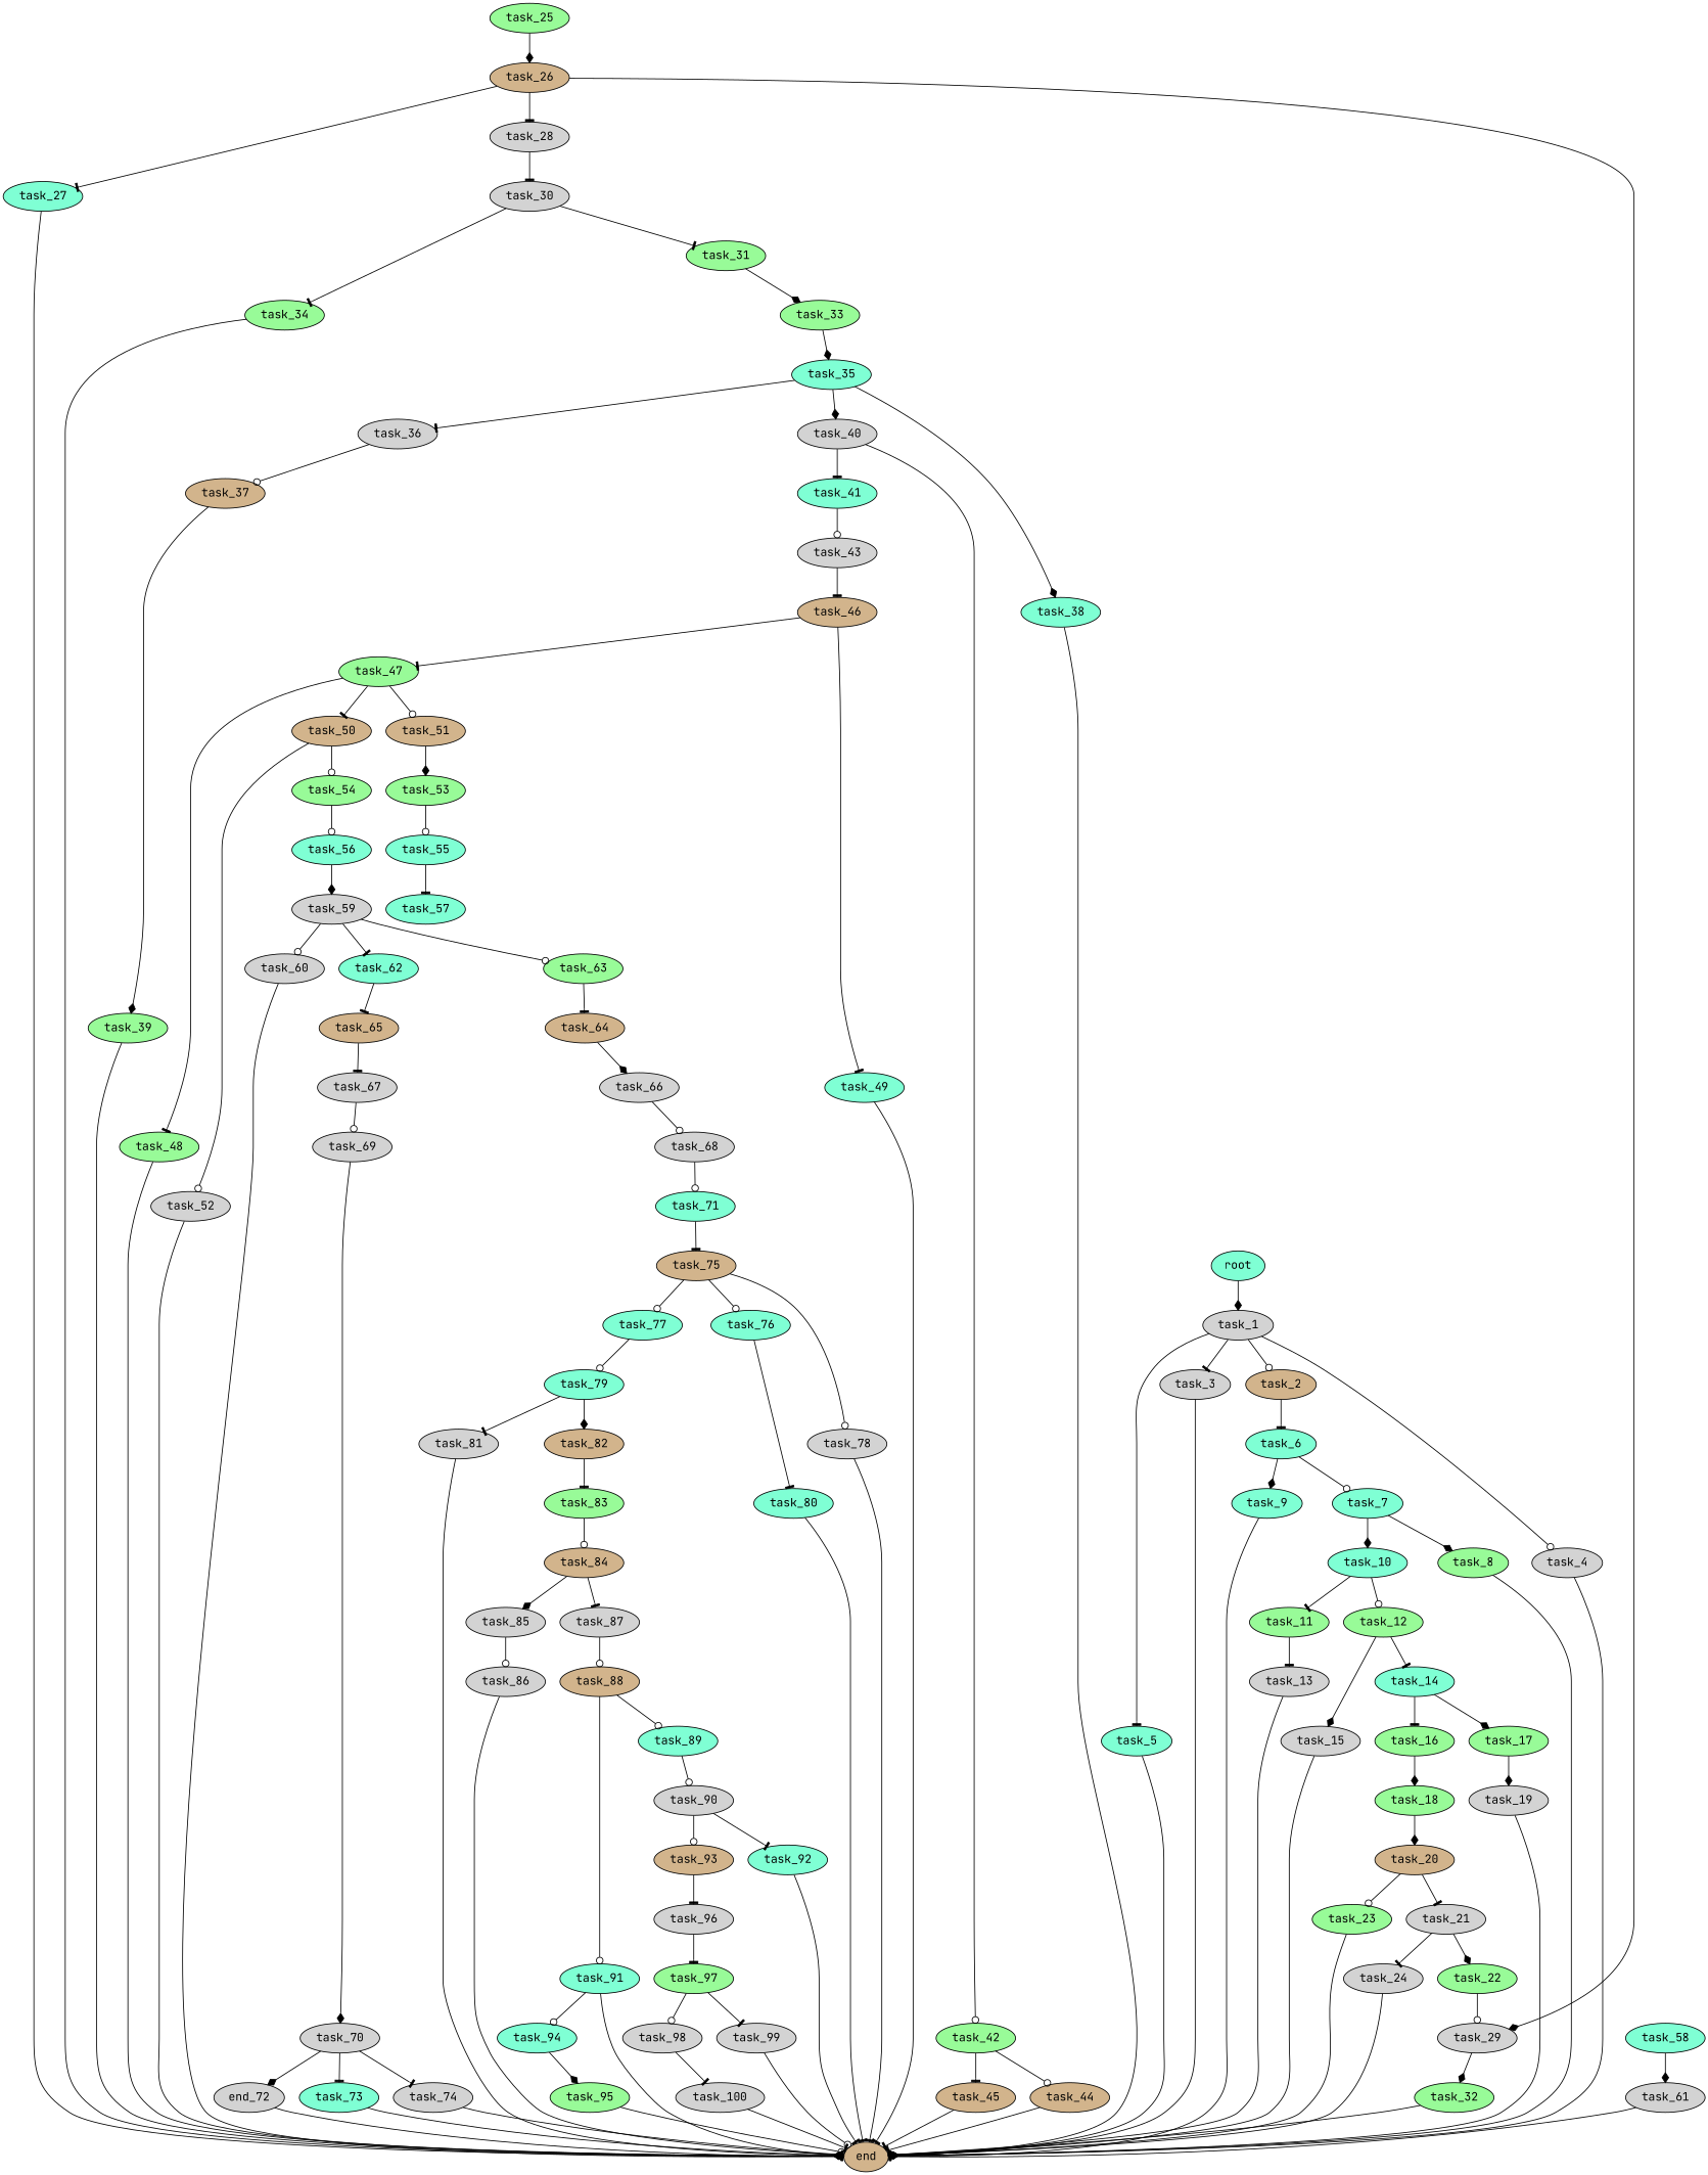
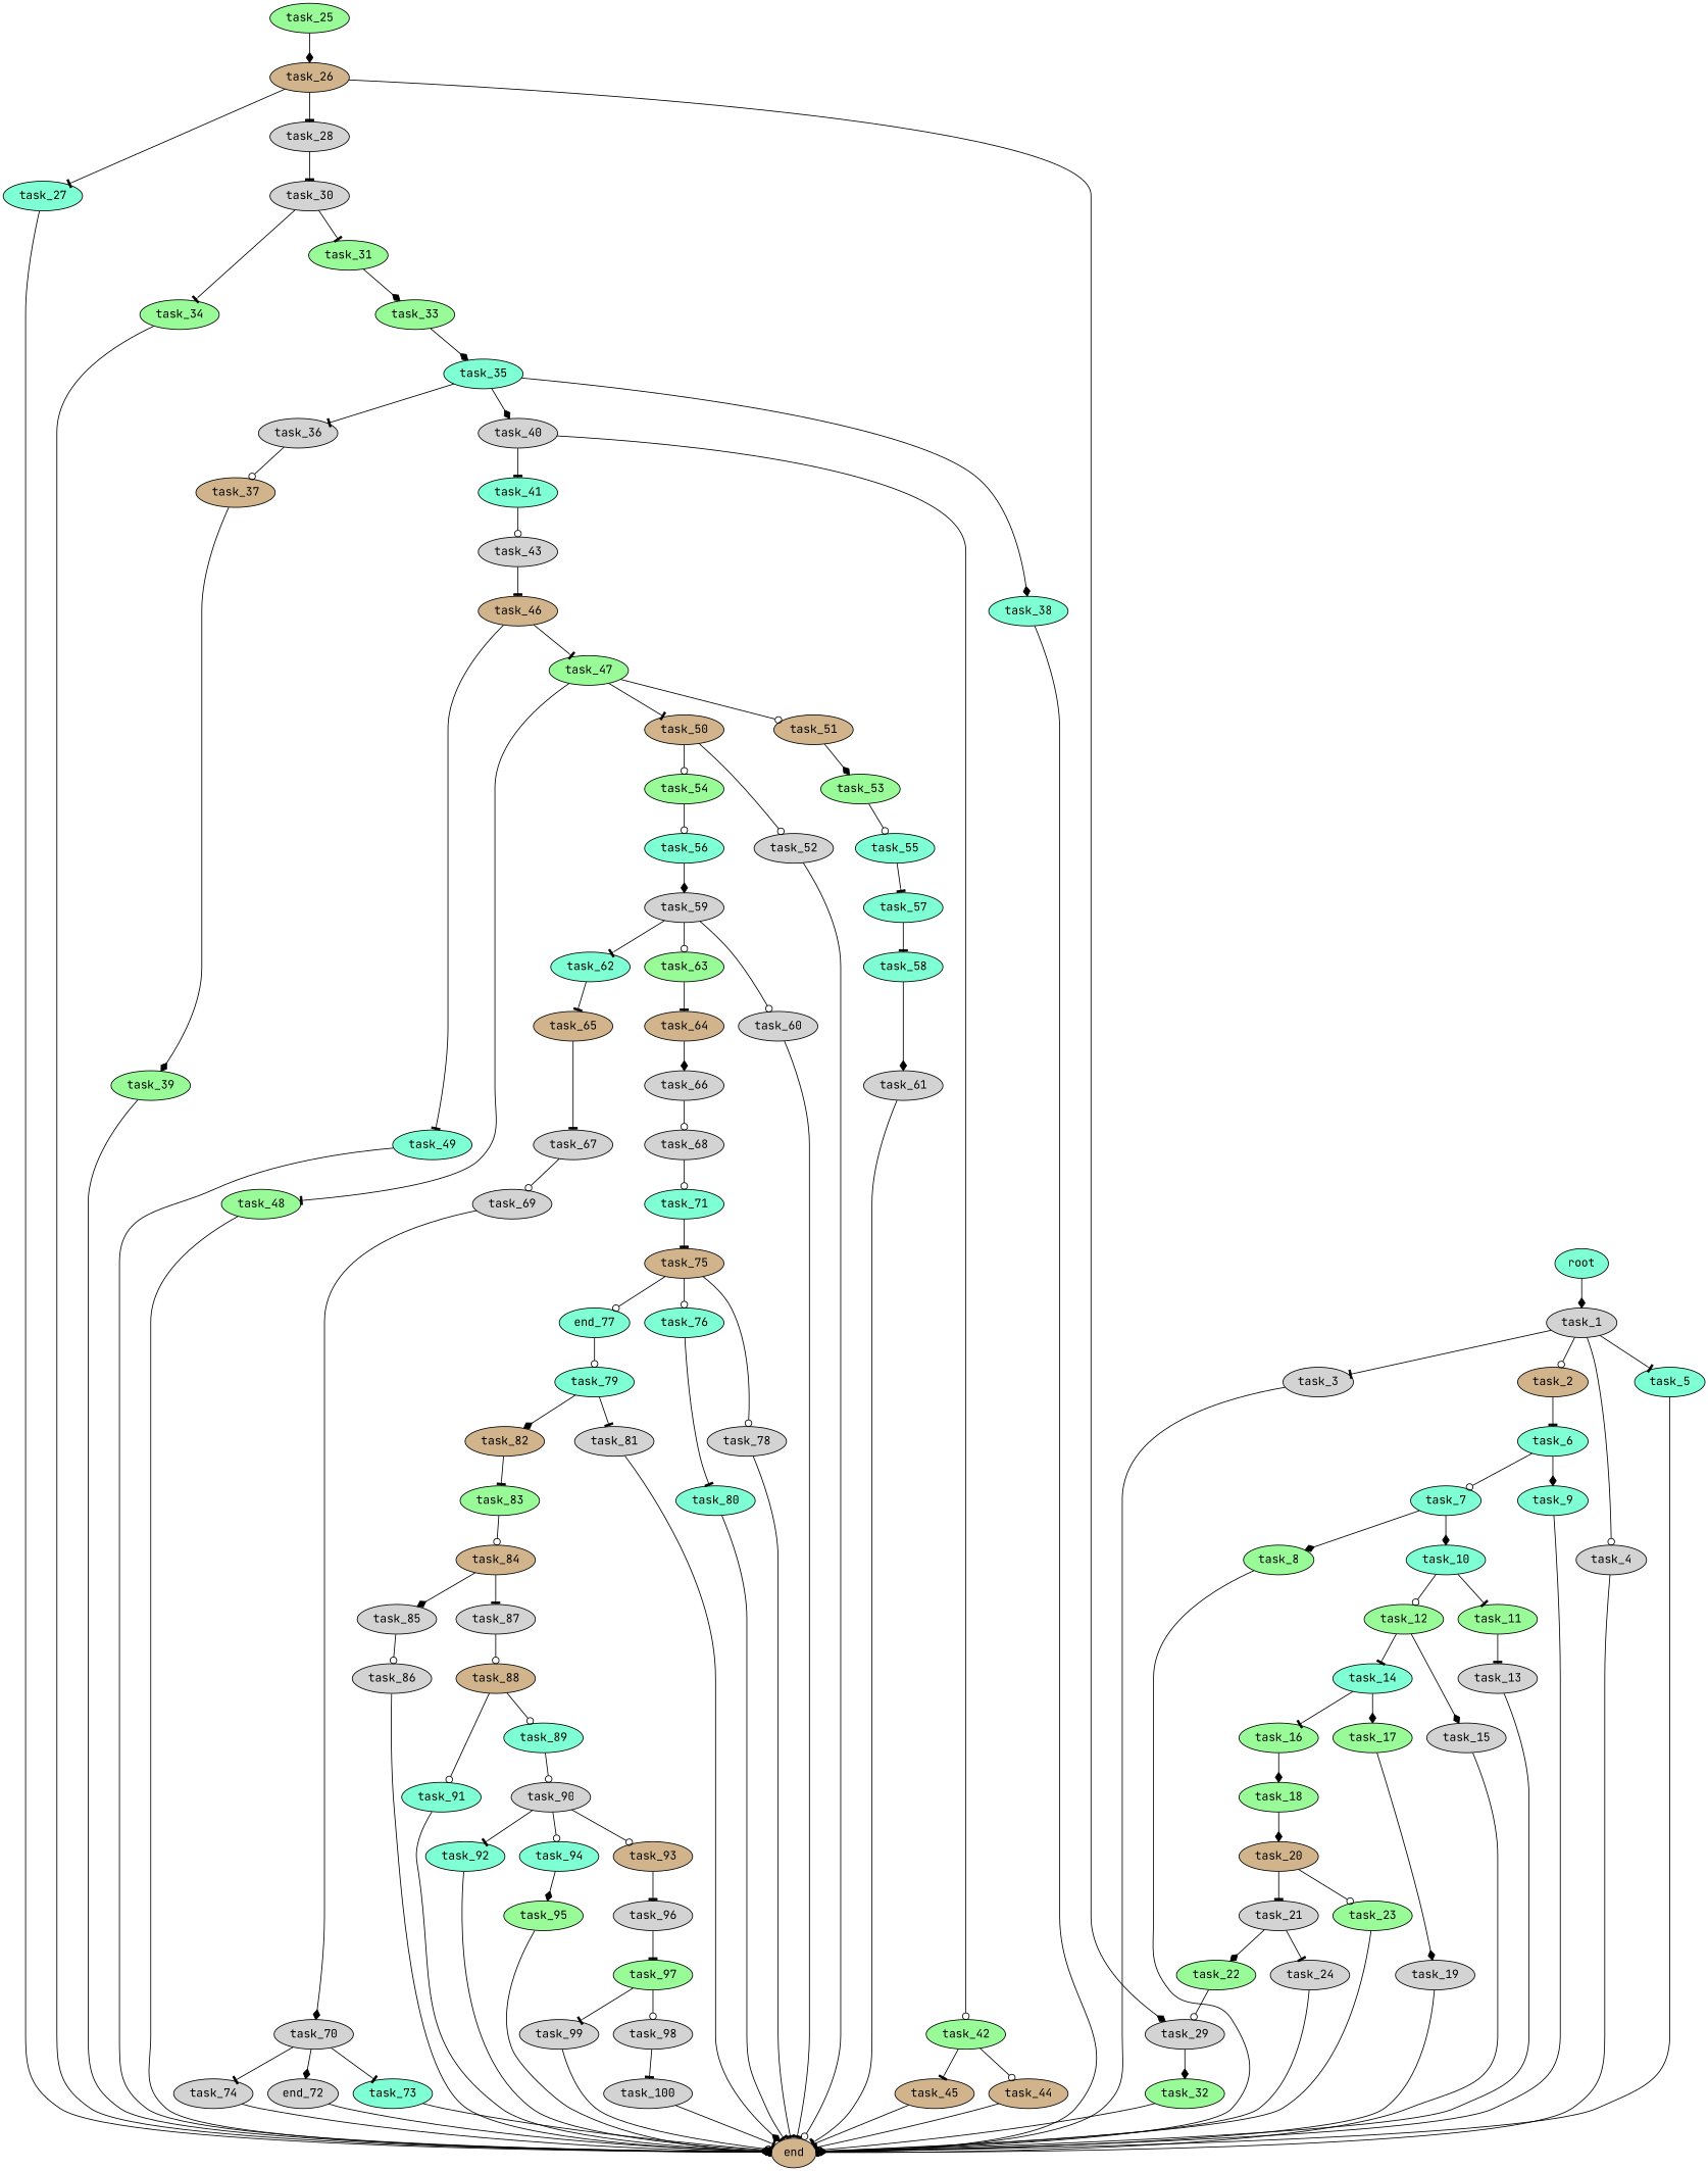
  digraph {
    fontname="JetBrains Mono"
    node [fillcolor=lightgrey fontname="JetBrains Mono" style=filled]
    edge [arrowhead=tee fontname="JetBrains Mono"]
    end [fillcolor=tan]
    task_15
-   task_77 [fillcolor=aquamarine]
+   task_77 [fillcolor=aquamarine label=end_77]
    task_79 [fillcolor=aquamarine]
    task_81
    task_82 [fillcolor=tan]
    task_62 [fillcolor=aquamarine]
    task_65 [fillcolor=tan]
    task_67
    task_59
    task_63 [fillcolor=palegreen]
    task_60
    task_64 [fillcolor=tan]
    task_20 [fillcolor=tan]
    task_23 [fillcolor=palegreen]
    task_21
    task_24
    task_22 [fillcolor=palegreen]
    task_17 [fillcolor=palegreen]
    task_19
    task_89 [fillcolor=aquamarine]
    task_90
    task_92 [fillcolor=aquamarine]
    task_94 [fillcolor=aquamarine]
    task_93 [fillcolor=tan]
    task_85
    task_86
    task_73 [fillcolor=aquamarine]
    task_66
    task_45 [fillcolor=tan]
    task_11 [fillcolor=palegreen]
    task_13
    task_54 [fillcolor=palegreen]
    task_56 [fillcolor=aquamarine]
    task_58 [fillcolor=aquamarine]
    task_61
    task_55 [fillcolor=aquamarine]
    task_57 [fillcolor=aquamarine]
    task_16 [fillcolor=palegreen]
    task_18 [fillcolor=palegreen]
    task_34 [fillcolor=palegreen]
    task_30
    task_31 [fillcolor=palegreen]
    task_33 [fillcolor=palegreen]
    task_76 [fillcolor=aquamarine]
    task_80 [fillcolor=aquamarine]
    task_74
    task_47 [fillcolor=palegreen]
    task_48 [fillcolor=palegreen]
    task_50 [fillcolor=tan]
    task_51 [fillcolor=tan]
    task_52
    task_53 [fillcolor=palegreen]
    task_25 [fillcolor=palegreen]
    task_26 [fillcolor=tan]
    task_29
    task_27 [fillcolor=aquamarine]
    task_28
    task_44 [fillcolor=tan]
    task_69
    task_70
    task_32 [fillcolor=palegreen]
    task_68
    task_71 [fillcolor=aquamarine]
    task_2 [fillcolor=tan]
    task_6 [fillcolor=aquamarine]
    task_9 [fillcolor=aquamarine]
    task_7 [fillcolor=aquamarine]
    task_4
    task_37 [fillcolor=tan]
    task_36
    task_42 [fillcolor=palegreen]
    task_40
    task_41 [fillcolor=aquamarine]
    task_39 [fillcolor=palegreen]
    task_75 [fillcolor=tan]
    task_78
    task_95 [fillcolor=palegreen]
    task_97 [fillcolor=palegreen]
    task_96
    task_99
    task_98
    task_5 [fillcolor=aquamarine]
    task_83 [fillcolor=palegreen]
    task_35 [fillcolor=aquamarine]
    task_1
    task_3
    task_84 [fillcolor=tan]
    task_43
    task_87
    task_10 [fillcolor=aquamarine]
    task_8 [fillcolor=palegreen]
    task_100
    task_88 [fillcolor=tan]
    task_49 [fillcolor=aquamarine]
    task_14 [fillcolor=aquamarine]
    task_12 [fillcolor=palegreen]
    n98 [label=end_72]
    task_46 [fillcolor=tan]
    task_38 [fillcolor=aquamarine]
    task_91 [fillcolor=aquamarine]
    root [fillcolor=aquamarine]
    task_15 -> end [arrowhead=odot]
    task_77 -> task_79 [arrowhead=odot]
    task_79 -> task_81
    task_79 -> task_82 [arrowhead=diamond]
    task_81 -> end [arrowhead=diamond]
    task_82 -> task_83
    task_62 -> task_65
    task_65 -> task_67
    task_67 -> task_69 [arrowhead=odot]
    task_59 -> task_62
    task_59 -> task_63 [arrowhead=odot]
    task_59 -> task_60 [arrowhead=odot]
    task_63 -> task_64
    task_60 -> end
    task_64 -> task_66 [arrowhead=diamond]
    task_20 -> task_23 [arrowhead=odot]
    task_20 -> task_21
    task_23 -> end [arrowhead=diamond]
    task_21 -> task_24
    task_21 -> task_22 [arrowhead=diamond]
    task_24 -> end [arrowhead=diamond]
    task_22 -> task_29 [arrowhead=odot]
    task_17 -> task_19 [arrowhead=diamond]
    task_19 -> end
    task_89 -> task_90 [arrowhead=odot]
    task_90 -> task_92
-   task_91 -> task_94 [arrowhead=odot]
+   task_90 -> task_94 [arrowhead=odot]
    task_90 -> task_93 [arrowhead=odot]
    task_92 -> end
    task_94 -> task_95 [arrowhead=diamond]
    task_93 -> task_96
    task_85 -> task_86 [arrowhead=odot]
    task_86 -> end [arrowhead=odot]
    task_73 -> end [arrowhead=diamond]
    task_66 -> task_68 [arrowhead=odot]
    task_45 -> end
    task_11 -> task_13
    task_13 -> end
    task_54 -> task_56 [arrowhead=odot]
    task_56 -> task_59 [arrowhead=diamond]
    task_58 -> task_61 [arrowhead=diamond]
    task_61 -> end
    task_55 -> task_57
+   task_57 -> task_58
    task_16 -> task_18 [arrowhead=diamond]
    task_18 -> task_20 [arrowhead=diamond]
    task_34 -> end
    task_30 -> task_34
    task_30 -> task_31
    task_31 -> task_33 [arrowhead=diamond]
    task_33 -> task_35 [arrowhead=diamond]
    task_76 -> task_80
    task_80 -> end
    task_74 -> end
    task_47 -> task_48
    task_47 -> task_50
    task_47 -> task_51 [arrowhead=odot]
    task_48 -> end [arrowhead=diamond]
    task_50 -> task_54 [arrowhead=odot]
    task_50 -> task_52 [arrowhead=odot]
    task_51 -> task_53 [arrowhead=diamond]
    task_52 -> end [arrowhead=odot]
    task_53 -> task_55 [arrowhead=odot]
    task_25 -> task_26 [arrowhead=diamond]
    task_26 -> task_29 [arrowhead=diamond]
    task_26 -> task_27
    task_26 -> task_28
    task_29 -> task_32 [arrowhead=diamond]
    task_27 -> end
    task_28 -> task_30
    task_44 -> end
    task_69 -> task_70 [arrowhead=diamond]
    task_70 -> task_73
    task_70 -> task_74
    task_70 -> n98 [arrowhead=diamond]
    task_32 -> end [arrowhead=odot]
    task_68 -> task_71 [arrowhead=odot]
    task_71 -> task_75
    task_2 -> task_6
    task_6 -> task_9 [arrowhead=diamond]
    task_6 -> task_7 [arrowhead=odot]
    task_9 -> end
    task_7 -> task_10 [arrowhead=diamond]
    task_7 -> task_8 [arrowhead=diamond]
    task_4 -> end [arrowhead=diamond]
    task_37 -> task_39 [arrowhead=diamond]
    task_36 -> task_37 [arrowhead=odot]
    task_42 -> task_45
    task_42 -> task_44 [arrowhead=odot]
    task_40 -> task_42 [arrowhead=odot]
    task_40 -> task_41
    task_41 -> task_43 [arrowhead=odot]
    task_39 -> end [arrowhead=diamond]
    task_75 -> task_77 [arrowhead=odot]
    task_75 -> task_76 [arrowhead=odot]
    task_75 -> task_78 [arrowhead=odot]
    task_78 -> end
    task_95 -> end [arrowhead=odot]
    task_97 -> task_99
    task_97 -> task_98 [arrowhead=odot]
    task_96 -> task_97
    task_99 -> end [arrowhead=odot]
    task_98 -> task_100
    task_5 -> end [arrowhead=odot]
    task_83 -> task_84 [arrowhead=odot]
    task_35 -> task_36
    task_35 -> task_40 [arrowhead=diamond]
    task_35 -> task_38 [arrowhead=diamond]
    task_1 -> task_2 [arrowhead=odot]
    task_1 -> task_4 [arrowhead=odot]
    task_1 -> task_5
    task_1 -> task_3
    task_3 -> end [arrowhead=diamond]
    task_84 -> task_85 [arrowhead=diamond]
    task_84 -> task_87
    task_43 -> task_46
    task_87 -> task_88 [arrowhead=odot]
    task_10 -> task_11
    task_10 -> task_12 [arrowhead=odot]
    task_8 -> end
    task_100 -> end
    task_88 -> task_89 [arrowhead=odot]
    task_88 -> task_91 [arrowhead=odot]
    task_49 -> end
    task_14 -> task_17 [arrowhead=diamond]
    task_14 -> task_16
    task_12 -> task_15 [arrowhead=diamond]
    task_12 -> task_14
    n98 -> end
    task_46 -> task_47
    task_46 -> task_49
    task_38 -> end
    task_91 -> end [arrowhead=diamond]
    root -> task_1 [arrowhead=diamond]
  }
